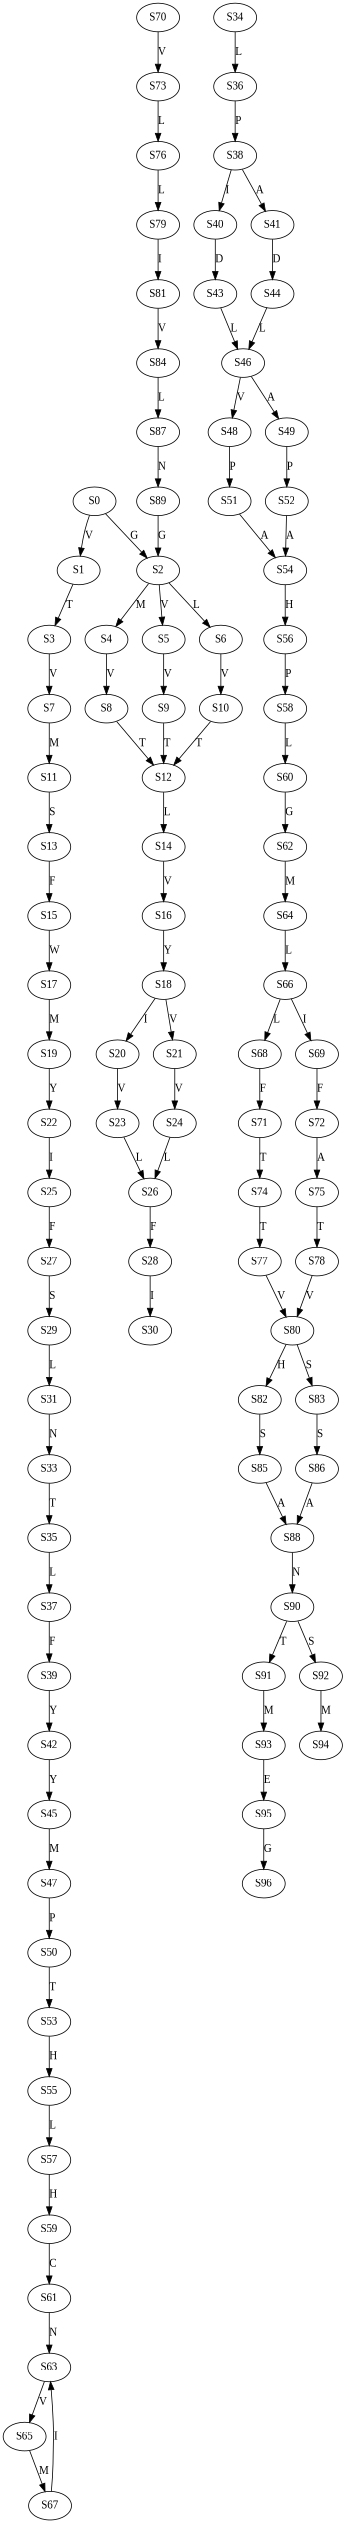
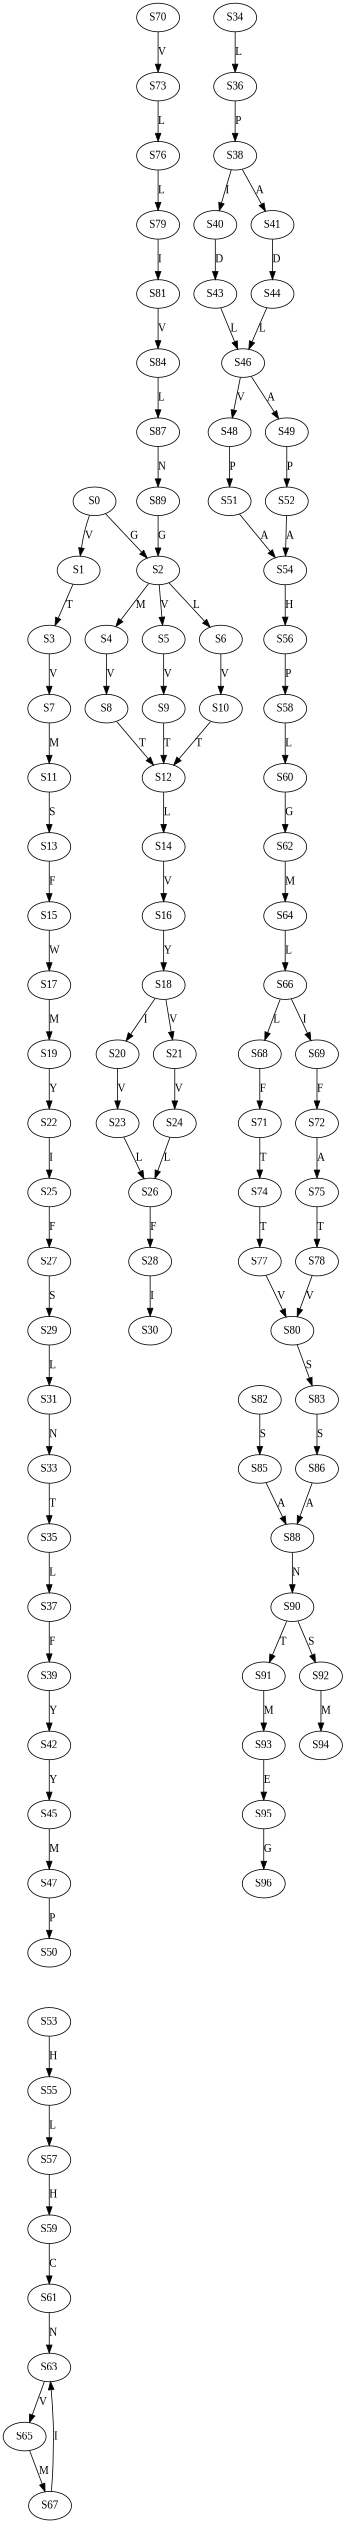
  strict digraph {
    fontname="Liberation Serif"
    node [fontname="Liberation Serif"]
    edge [fontname="Liberation Serif"]
    S0
    S1
    S2
    S3
    S4
    S5
    S6
    S7
    S8
    S9
    S10
    S11
    S12
    S13
    S14
    S15
    S16
    S17
    S18
    S19
    S20
    S21
    S22
    S23
    S24
    S25
    S26
    S27
    S28
    S29
    S30
    S31
    S33
    S35
    S34
    S36
    S37
    S38
    S39
    S40
    S41
    S42
    S43
    S44
    S45
    S46
    S47
    S48
    S49
    S50
    S51
    S52
    S53
    S54
    S55
    S56
    S57
    S58
    S59
    S60
    S61
    S62
    S63
    S64
    S65
    S66
    S67
    S68
    S69
    S71
    S72
    S70
    S73
    S74
    S75
    S76
    S77
    S78
    S79
    S80
    S81
    S82
    S83
    S84
    S85
    S86
    S87
    S88
    S89
    S90
    S91
    S92
    S93
    S94
    S95
    S96
    S0 -> S1 [label=V]
    S0 -> S2 [label=G]
    S1 -> S3 [label=T]
    S2 -> S4 [label=M]
    S2 -> S5 [label=V]
    S2 -> S6 [label=L]
    S3 -> S7 [label=V]
    S4 -> S8 [label=V]
    S5 -> S9 [label=V]
    S6 -> S10 [label=V]
    S7 -> S11 [label=M]
    S8 -> S12 [label=T]
    S9 -> S12 [label=T]
    S10 -> S12 [label=T]
    S11 -> S13 [label=S]
    S12 -> S14 [label=L]
    S13 -> S15 [label=F]
    S14 -> S16 [label=V]
    S15 -> S17 [label=W]
    S16 -> S18 [label=Y]
    S17 -> S19 [label=M]
    S18 -> S20 [label=I]
    S18 -> S21 [label=V]
    S19 -> S22 [label=Y]
    S20 -> S23 [label=V]
    S21 -> S24 [label=V]
    S22 -> S25 [label=I]
    S23 -> S26 [label=L]
    S24 -> S26 [label=L]
    S25 -> S27 [label=F]
    S26 -> S28 [label=F]
    S27 -> S29 [label=S]
    S28 -> S30 [label=I]
    S29 -> S31 [label=L]
    S31 -> S33 [label=N]
    S33 -> S35 [label=T]
    S35 -> S37 [label=L]
    S34 -> S36 [label=L]
    S36 -> S38 [label=P]
    S37 -> S39 [label=F]
    S38 -> S40 [label=I]
    S38 -> S41 [label=A]
    S39 -> S42 [label=Y]
    S40 -> S43 [label=D]
    S41 -> S44 [label=D]
    S42 -> S45 [label=Y]
    S43 -> S46 [label=L]
    S44 -> S46 [label=L]
    S45 -> S47 [label=M]
    S46 -> S48 [label=V]
    S46 -> S49 [label=A]
    S47 -> S50 [label=P]
    S48 -> S51 [label=P]
    S49 -> S52 [label=P]
-   S50 -> S53 [label=T]
    S51 -> S54 [label=A]
    S52 -> S54 [label=A]
    S53 -> S55 [label=H]
    S54 -> S56 [label=H]
    S55 -> S57 [label=L]
    S56 -> S58 [label=P]
    S57 -> S59 [label=H]
    S58 -> S60 [label=L]
    S59 -> S61 [label=C]
    S60 -> S62 [label=G]
    S61 -> S63 [label=N]
    S62 -> S64 [label=M]
    S63 -> S65 [label=V]
    S64 -> S66 [label=L]
    S65 -> S67 [label=M]
    S66 -> S68 [label=L]
    S66 -> S69 [label=I]
    S67 -> S63 [label=I]
    S68 -> S71 [label=F]
    S69 -> S72 [label=F]
    S71 -> S74 [label=T]
    S72 -> S75 [label=A]
    S70 -> S73 [label=V]
    S73 -> S76 [label=L]
    S74 -> S77 [label=T]
    S75 -> S78 [label=T]
    S76 -> S79 [label=L]
    S77 -> S80 [label=V]
    S78 -> S80 [label=V]
    S79 -> S81 [label=I]
-   S80 -> S82 [label=H]
    S80 -> S83 [label=S]
    S81 -> S84 [label=V]
    S82 -> S85 [label=S]
    S83 -> S86 [label=S]
    S84 -> S87 [label=L]
    S85 -> S88 [label=A]
    S86 -> S88 [label=A]
    S87 -> S89 [label=N]
    S88 -> S90 [label=N]
    S89 -> S2 [label=G]
    S90 -> S91 [label=T]
    S90 -> S92 [label=S]
    S91 -> S93 [label=M]
    S92 -> S94 [label=M]
    S93 -> S95 [label=E]
    S95 -> S96 [label=G]
  }
